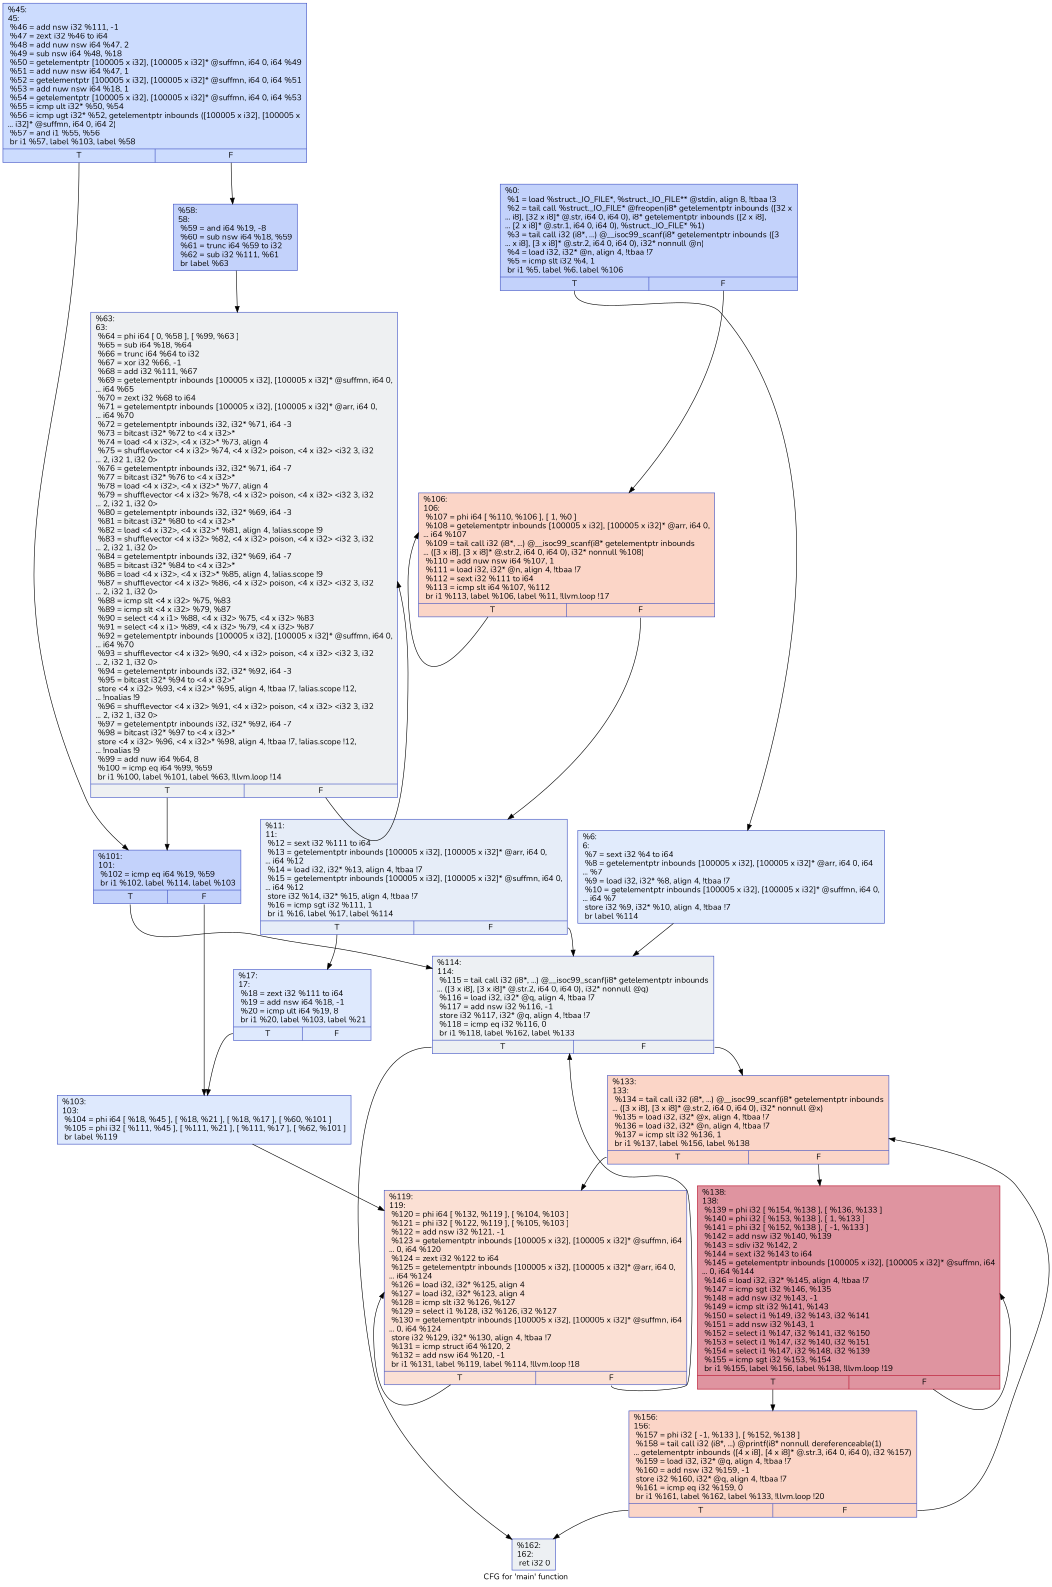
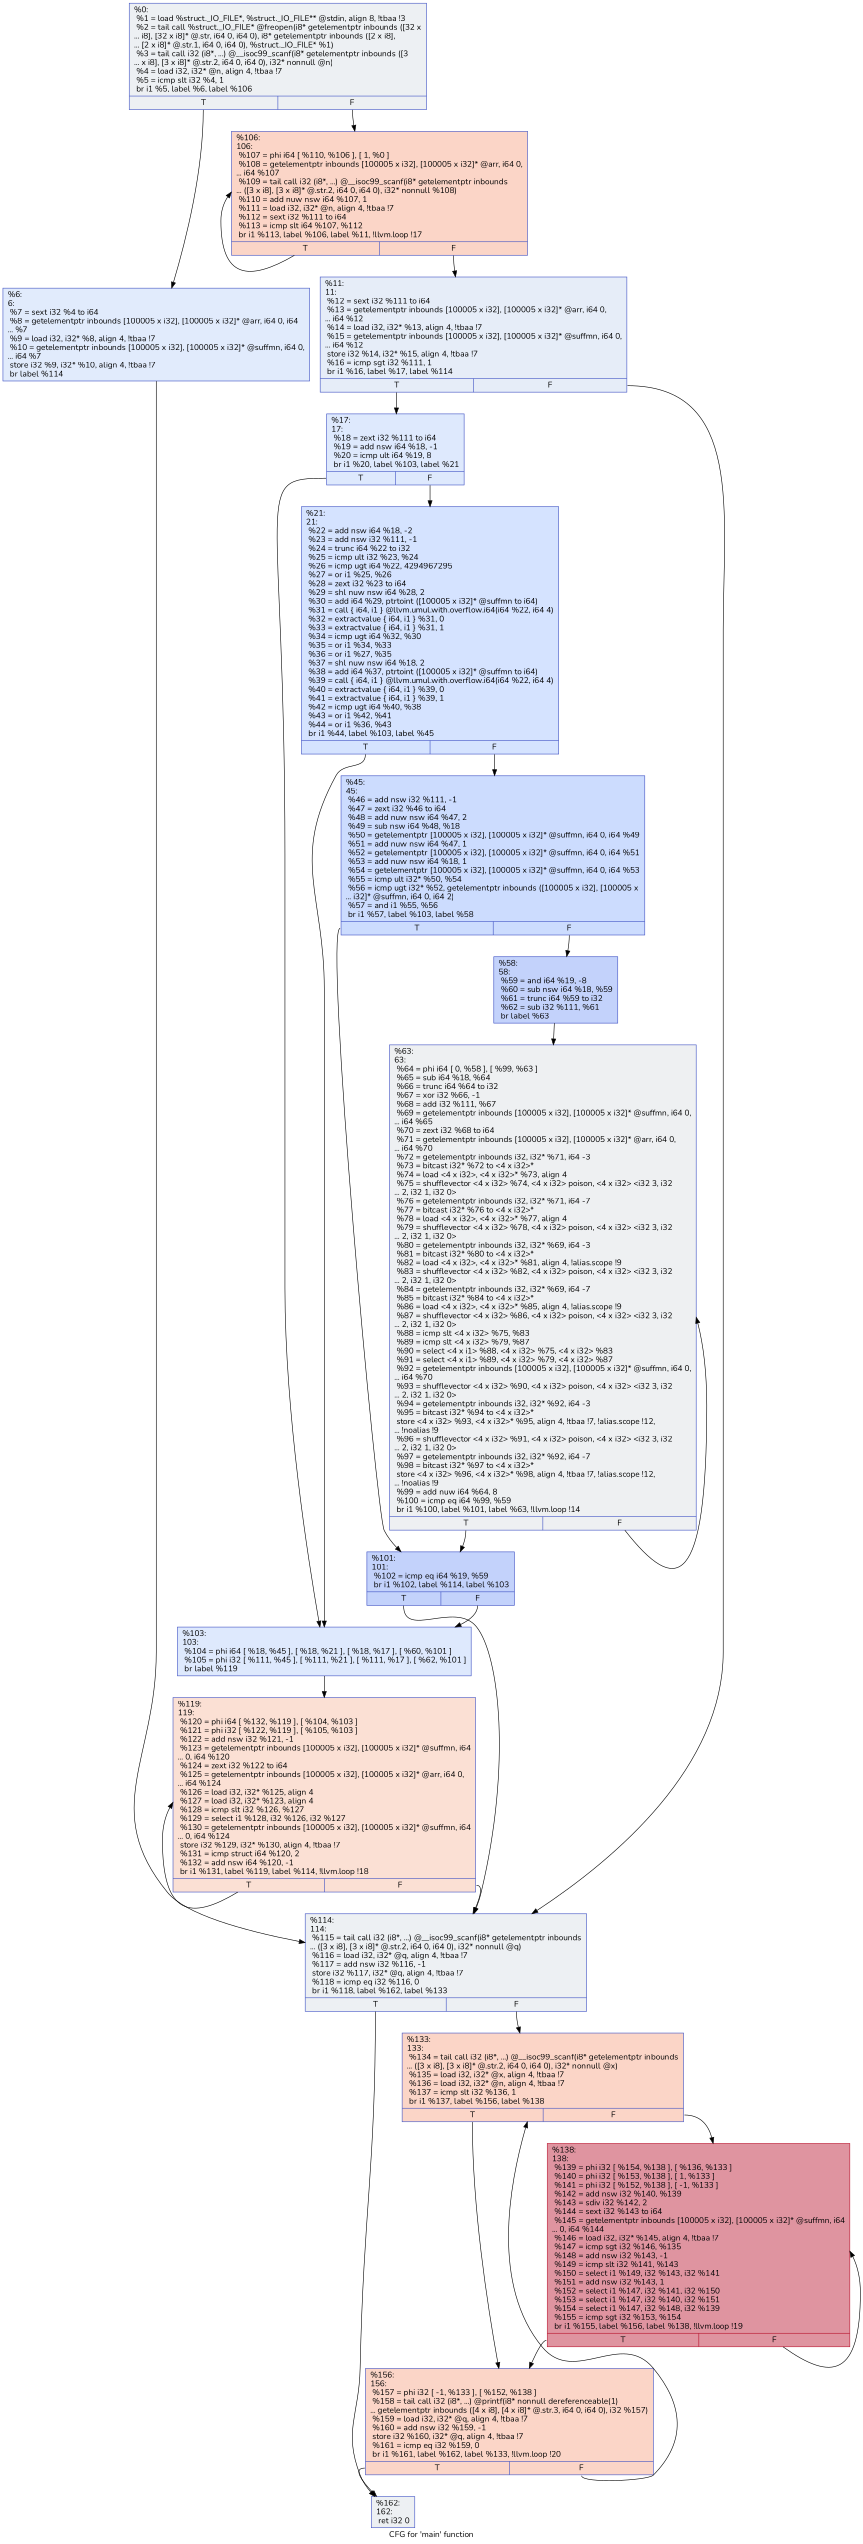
  digraph {
    fontname=Nunito
    label="CFG for 'main' function"
    node [color="#3d50c3ff" fillcolor="#d6dce470" fontname=Nunito shape=record style=filled]
    edge [fontname=Nunito tailport=s0]
-   n1 [fillcolor="#779af770" label="{%0:\l  %1 = load %struct._IO_FILE*, %struct._IO_FILE** @stdin, align 8, !tbaa !3\l  %2 = tail call %struct._IO_FILE* @freopen(i8* getelementptr inbounds ([32 x\l... i8], [32 x i8]* @.str, i64 0, i64 0), i8* getelementptr inbounds ([2 x i8],\l... [2 x i8]* @.str.1, i64 0, i64 0), %struct._IO_FILE* %1)\l  %3 = tail call i32 (i8*, ...) @__isoc99_scanf(i8* getelementptr inbounds ([3\l... x i8], [3 x i8]* @.str.2, i64 0, i64 0), i32* nonnull @n)\l  %4 = load i32, i32* @n, align 4, !tbaa !7\l  %5 = icmp slt i32 %4, 1\l  br i1 %5, label %6, label %106\l|{<s0>T|<s1>F}}"]
+   n1 [label="{%0:\l  %1 = load %struct._IO_FILE*, %struct._IO_FILE** @stdin, align 8, !tbaa !3\l  %2 = tail call %struct._IO_FILE* @freopen(i8* getelementptr inbounds ([32 x\l... i8], [32 x i8]* @.str, i64 0, i64 0), i8* getelementptr inbounds ([2 x i8],\l... [2 x i8]* @.str.1, i64 0, i64 0), %struct._IO_FILE* %1)\l  %3 = tail call i32 (i8*, ...) @__isoc99_scanf(i8* getelementptr inbounds ([3\l... x i8], [3 x i8]* @.str.2, i64 0, i64 0), i32* nonnull @n)\l  %4 = load i32, i32* @n, align 4, !tbaa !7\l  %5 = icmp slt i32 %4, 1\l  br i1 %5, label %6, label %106\l|{<s0>T|<s1>F}}"]
    n2 [fillcolor="#bbd1f870" label="{%6:\l6:                                                \l  %7 = sext i32 %4 to i64\l  %8 = getelementptr inbounds [100005 x i32], [100005 x i32]* @arr, i64 0, i64\l... %7\l  %9 = load i32, i32* %8, align 4, !tbaa !7\l  %10 = getelementptr inbounds [100005 x i32], [100005 x i32]* @suffmn, i64 0,\l... i64 %7\l  store i32 %9, i32* %10, align 4, !tbaa !7\l  br label %114\l}"]
    n3 [fillcolor="#f5a08170" label="{%106:\l106:                                              \l  %107 = phi i64 [ %110, %106 ], [ 1, %0 ]\l  %108 = getelementptr inbounds [100005 x i32], [100005 x i32]* @arr, i64 0,\l... i64 %107\l  %109 = tail call i32 (i8*, ...) @__isoc99_scanf(i8* getelementptr inbounds\l... ([3 x i8], [3 x i8]* @.str.2, i64 0, i64 0), i32* nonnull %108)\l  %110 = add nuw nsw i64 %107, 1\l  %111 = load i32, i32* @n, align 4, !tbaa !7\l  %112 = sext i32 %111 to i64\l  %113 = icmp slt i64 %107, %112\l  br i1 %113, label %106, label %11, !llvm.loop !17\l|{<s0>T|<s1>F}}"]
    n4 [label="{%114:\l114:                                              \l  %115 = tail call i32 (i8*, ...) @__isoc99_scanf(i8* getelementptr inbounds\l... ([3 x i8], [3 x i8]* @.str.2, i64 0, i64 0), i32* nonnull @q)\l  %116 = load i32, i32* @q, align 4, !tbaa !7\l  %117 = add nsw i32 %116, -1\l  store i32 %117, i32* @q, align 4, !tbaa !7\l  %118 = icmp eq i32 %116, 0\l  br i1 %118, label %162, label %133\l|{<s0>T|<s1>F}}"]
    n5 [fillcolor="#c7d7f070" label="{%11:\l11:                                               \l  %12 = sext i32 %111 to i64\l  %13 = getelementptr inbounds [100005 x i32], [100005 x i32]* @arr, i64 0,\l... i64 %12\l  %14 = load i32, i32* %13, align 4, !tbaa !7\l  %15 = getelementptr inbounds [100005 x i32], [100005 x i32]* @suffmn, i64 0,\l... i64 %12\l  store i32 %14, i32* %15, align 4, !tbaa !7\l  %16 = icmp sgt i32 %111, 1\l  br i1 %16, label %17, label %114\l|{<s0>T|<s1>F}}"]
    n6 [label="{%162:\l162:                                              \l  ret i32 0\l}"]
    n7 [fillcolor="#f5a08170" label="{%133:\l133:                                              \l  %134 = tail call i32 (i8*, ...) @__isoc99_scanf(i8* getelementptr inbounds\l... ([3 x i8], [3 x i8]* @.str.2, i64 0, i64 0), i32* nonnull @x)\l  %135 = load i32, i32* @x, align 4, !tbaa !7\l  %136 = load i32, i32* @n, align 4, !tbaa !7\l  %137 = icmp slt i32 %136, 1\l  br i1 %137, label %156, label %138\l|{<s0>T|<s1>F}}"]
    n8 [fillcolor="#b5cdfa70" label="{%17:\l17:                                               \l  %18 = zext i32 %111 to i64\l  %19 = add nsw i64 %18, -1\l  %20 = icmp ult i64 %19, 8\l  br i1 %20, label %103, label %21\l|{<s0>T|<s1>F}}"]
    n9 [fillcolor="#f5a08170" label="{%156:\l156:                                              \l  %157 = phi i32 [ -1, %133 ], [ %152, %138 ]\l  %158 = tail call i32 (i8*, ...) @printf(i8* nonnull dereferenceable(1)\l... getelementptr inbounds ([4 x i8], [4 x i8]* @.str.3, i64 0, i64 0), i32 %157)\l  %159 = load i32, i32* @q, align 4, !tbaa !7\l  %160 = add nsw i32 %159, -1\l  store i32 %160, i32* @q, align 4, !tbaa !7\l  %161 = icmp eq i32 %159, 0\l  br i1 %161, label %162, label %133, !llvm.loop !20\l|{<s0>T|<s1>F}}"]
    n10 [color="#b70d28ff" fillcolor="#b70d2870" label="{%138:\l138:                                              \l  %139 = phi i32 [ %154, %138 ], [ %136, %133 ]\l  %140 = phi i32 [ %153, %138 ], [ 1, %133 ]\l  %141 = phi i32 [ %152, %138 ], [ -1, %133 ]\l  %142 = add nsw i32 %140, %139\l  %143 = sdiv i32 %142, 2\l  %144 = sext i32 %143 to i64\l  %145 = getelementptr inbounds [100005 x i32], [100005 x i32]* @suffmn, i64\l... 0, i64 %144\l  %146 = load i32, i32* %145, align 4, !tbaa !7\l  %147 = icmp sgt i32 %146, %135\l  %148 = add nsw i32 %143, -1\l  %149 = icmp slt i32 %141, %143\l  %150 = select i1 %149, i32 %143, i32 %141\l  %151 = add nsw i32 %143, 1\l  %152 = select i1 %147, i32 %141, i32 %150\l  %153 = select i1 %147, i32 %140, i32 %151\l  %154 = select i1 %147, i32 %148, i32 %139\l  %155 = icmp sgt i32 %153, %154\l  br i1 %155, label %156, label %138, !llvm.loop !19\l|{<s0>T|<s1>F}}"]
    n11 [fillcolor="#b5cdfa70" label="{%103:\l103:                                              \l  %104 = phi i64 [ %18, %45 ], [ %18, %21 ], [ %18, %17 ], [ %60, %101 ]\l  %105 = phi i32 [ %111, %45 ], [ %111, %21 ], [ %111, %17 ], [ %62, %101 ]\l  br label %119\l}"]
+   n12 [fillcolor="#a1c0ff70" label="{%21:\l21:                                               \l  %22 = add nsw i64 %18, -2\l  %23 = add nsw i32 %111, -1\l  %24 = trunc i64 %22 to i32\l  %25 = icmp ult i32 %23, %24\l  %26 = icmp ugt i64 %22, 4294967295\l  %27 = or i1 %25, %26\l  %28 = zext i32 %23 to i64\l  %29 = shl nuw nsw i64 %28, 2\l  %30 = add i64 %29, ptrtoint ([100005 x i32]* @suffmn to i64)\l  %31 = call \{ i64, i1 \} @llvm.umul.with.overflow.i64(i64 %22, i64 4)\l  %32 = extractvalue \{ i64, i1 \} %31, 0\l  %33 = extractvalue \{ i64, i1 \} %31, 1\l  %34 = icmp ugt i64 %32, %30\l  %35 = or i1 %34, %33\l  %36 = or i1 %27, %35\l  %37 = shl nuw nsw i64 %18, 2\l  %38 = add i64 %37, ptrtoint ([100005 x i32]* @suffmn to i64)\l  %39 = call \{ i64, i1 \} @llvm.umul.with.overflow.i64(i64 %22, i64 4)\l  %40 = extractvalue \{ i64, i1 \} %39, 0\l  %41 = extractvalue \{ i64, i1 \} %39, 1\l  %42 = icmp ugt i64 %40, %38\l  %43 = or i1 %42, %41\l  %44 = or i1 %36, %43\l  br i1 %44, label %103, label %45\l|{<s0>T|<s1>F}}"]
    n13 [fillcolor="#f7b99e70" label="{%119:\l119:                                              \l  %120 = phi i64 [ %132, %119 ], [ %104, %103 ]\l  %121 = phi i32 [ %122, %119 ], [ %105, %103 ]\l  %122 = add nsw i32 %121, -1\l  %123 = getelementptr inbounds [100005 x i32], [100005 x i32]* @suffmn, i64\l... 0, i64 %120\l  %124 = zext i32 %122 to i64\l  %125 = getelementptr inbounds [100005 x i32], [100005 x i32]* @arr, i64 0,\l... i64 %124\l  %126 = load i32, i32* %125, align 4\l  %127 = load i32, i32* %123, align 4\l  %128 = icmp slt i32 %126, %127\l  %129 = select i1 %128, i32 %126, i32 %127\l  %130 = getelementptr inbounds [100005 x i32], [100005 x i32]* @suffmn, i64\l... 0, i64 %124\l  store i32 %129, i32* %130, align 4, !tbaa !7\l  %131 = icmp struct i64 %120, 2\l  %132 = add nsw i64 %120, -1\l  br i1 %131, label %119, label %114, !llvm.loop !18\l|{<s0>T|<s1>F}}"]
    n14 [fillcolor="#8caffe70" label="{%45:\l45:                                               \l  %46 = add nsw i32 %111, -1\l  %47 = zext i32 %46 to i64\l  %48 = add nuw nsw i64 %47, 2\l  %49 = sub nsw i64 %48, %18\l  %50 = getelementptr [100005 x i32], [100005 x i32]* @suffmn, i64 0, i64 %49\l  %51 = add nuw nsw i64 %47, 1\l  %52 = getelementptr [100005 x i32], [100005 x i32]* @suffmn, i64 0, i64 %51\l  %53 = add nuw nsw i64 %18, 1\l  %54 = getelementptr [100005 x i32], [100005 x i32]* @suffmn, i64 0, i64 %53\l  %55 = icmp ult i32* %50, %54\l  %56 = icmp ugt i32* %52, getelementptr inbounds ([100005 x i32], [100005 x\l... i32]* @suffmn, i64 0, i64 2)\l  %57 = and i1 %55, %56\l  br i1 %57, label %103, label %58\l|{<s0>T|<s1>F}}"]
    n15 [fillcolor="#779af770" label="{%58:\l58:                                               \l  %59 = and i64 %19, -8\l  %60 = sub nsw i64 %18, %59\l  %61 = trunc i64 %59 to i32\l  %62 = sub i32 %111, %61\l  br label %63\l}"]
    n16 [fillcolor="#779af770" label="{%101:\l101:                                              \l  %102 = icmp eq i64 %19, %59\l  br i1 %102, label %114, label %103\l|{<s0>T|<s1>F}}"]
    n17 [fillcolor="#d9dce170" label="{%63:\l63:                                               \l  %64 = phi i64 [ 0, %58 ], [ %99, %63 ]\l  %65 = sub i64 %18, %64\l  %66 = trunc i64 %64 to i32\l  %67 = xor i32 %66, -1\l  %68 = add i32 %111, %67\l  %69 = getelementptr inbounds [100005 x i32], [100005 x i32]* @suffmn, i64 0,\l... i64 %65\l  %70 = zext i32 %68 to i64\l  %71 = getelementptr inbounds [100005 x i32], [100005 x i32]* @arr, i64 0,\l... i64 %70\l  %72 = getelementptr inbounds i32, i32* %71, i64 -3\l  %73 = bitcast i32* %72 to \<4 x i32\>*\l  %74 = load \<4 x i32\>, \<4 x i32\>* %73, align 4\l  %75 = shufflevector \<4 x i32\> %74, \<4 x i32\> poison, \<4 x i32\> \<i32 3, i32\l... 2, i32 1, i32 0\>\l  %76 = getelementptr inbounds i32, i32* %71, i64 -7\l  %77 = bitcast i32* %76 to \<4 x i32\>*\l  %78 = load \<4 x i32\>, \<4 x i32\>* %77, align 4\l  %79 = shufflevector \<4 x i32\> %78, \<4 x i32\> poison, \<4 x i32\> \<i32 3, i32\l... 2, i32 1, i32 0\>\l  %80 = getelementptr inbounds i32, i32* %69, i64 -3\l  %81 = bitcast i32* %80 to \<4 x i32\>*\l  %82 = load \<4 x i32\>, \<4 x i32\>* %81, align 4, !alias.scope !9\l  %83 = shufflevector \<4 x i32\> %82, \<4 x i32\> poison, \<4 x i32\> \<i32 3, i32\l... 2, i32 1, i32 0\>\l  %84 = getelementptr inbounds i32, i32* %69, i64 -7\l  %85 = bitcast i32* %84 to \<4 x i32\>*\l  %86 = load \<4 x i32\>, \<4 x i32\>* %85, align 4, !alias.scope !9\l  %87 = shufflevector \<4 x i32\> %86, \<4 x i32\> poison, \<4 x i32\> \<i32 3, i32\l... 2, i32 1, i32 0\>\l  %88 = icmp slt \<4 x i32\> %75, %83\l  %89 = icmp slt \<4 x i32\> %79, %87\l  %90 = select \<4 x i1\> %88, \<4 x i32\> %75, \<4 x i32\> %83\l  %91 = select \<4 x i1\> %89, \<4 x i32\> %79, \<4 x i32\> %87\l  %92 = getelementptr inbounds [100005 x i32], [100005 x i32]* @suffmn, i64 0,\l... i64 %70\l  %93 = shufflevector \<4 x i32\> %90, \<4 x i32\> poison, \<4 x i32\> \<i32 3, i32\l... 2, i32 1, i32 0\>\l  %94 = getelementptr inbounds i32, i32* %92, i64 -3\l  %95 = bitcast i32* %94 to \<4 x i32\>*\l  store \<4 x i32\> %93, \<4 x i32\>* %95, align 4, !tbaa !7, !alias.scope !12,\l... !noalias !9\l  %96 = shufflevector \<4 x i32\> %91, \<4 x i32\> poison, \<4 x i32\> \<i32 3, i32\l... 2, i32 1, i32 0\>\l  %97 = getelementptr inbounds i32, i32* %92, i64 -7\l  %98 = bitcast i32* %97 to \<4 x i32\>*\l  store \<4 x i32\> %96, \<4 x i32\>* %98, align 4, !tbaa !7, !alias.scope !12,\l... !noalias !9\l  %99 = add nuw i64 %64, 8\l  %100 = icmp eq i64 %99, %59\l  br i1 %100, label %101, label %63, !llvm.loop !14\l|{<s0>T|<s1>F}}"]
    n1 -> n2
    n1 -> n3 [tailport=s1]
    n2 -> n4
    n3 -> n3
    n3 -> n5 [tailport=s1]
    n4 -> n6
    n4 -> n7 [tailport=s1]
    n5 -> n4 [tailport=s1]
    n5 -> n8
-   n7 -> n13
+   n7 -> n9
    n7 -> n10 [tailport=s1]
    n8 -> n11
+   n8 -> n12 [tailport=s1]
    n9 -> n6
    n9 -> n7 [tailport=s1]
    n10 -> n9
    n10 -> n10 [tailport=s1]
    n11 -> n13
+   n12 -> n11
+   n12 -> n14 [tailport=s1]
    n13 -> n4 [tailport=s1]
    n13 -> n13
    n14 -> n15 [tailport=s1]
    n14 -> n16
    n15 -> n17
    n16 -> n4
    n16 -> n11 [tailport=s1]
    n17 -> n16
    n17 -> n17 [tailport=s1]
  }
